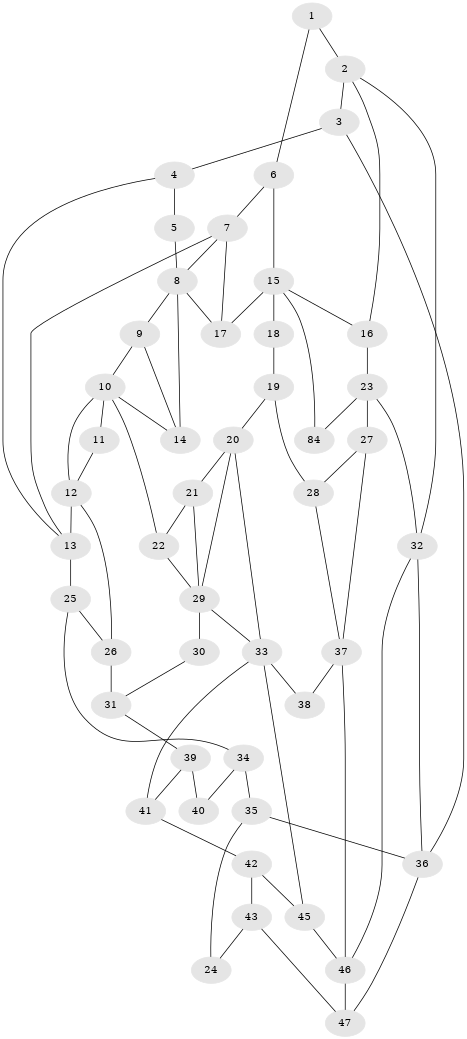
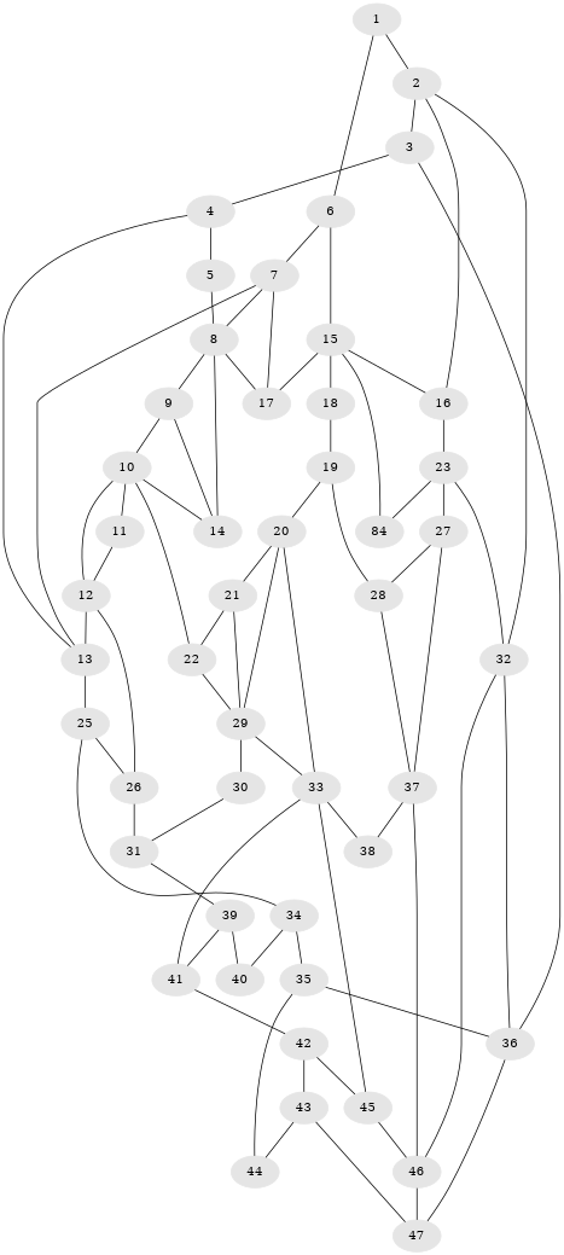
  graph {
    node [color=gray90 style=filled]
    edge [weight=1.0]
    1
    2
    6
    3
    16
    32
    7
    15
    4
    36
    23
    46
    13
    5
    25
    47
    8
    17
    9
    14
    18
    n22 [label=84]
    10
    11
    12
    22
    26
    29
    31
    34
    19
    27
    20
    28
    21
    33
    37
    30
    38
    41
    45
    35
    40
    39
    42
-   44 [label=24]
+   44
    43
    1 -- 2
    1 -- 6
    2 -- 3
    2 -- 16
    2 -- 32
    6 -- 7
    6 -- 15
    3 -- 4
    3 -- 36
    16 -- 23
    32 -- 36
    32 -- 46
    7 -- 13
    7 -- 8
    7 -- 17
    15 -- 16
    15 -- 17
    15 -- 18 [weight=2.0]
    15 -- n22
    4 -- 13
    4 -- 5
    36 -- 47
    23 -- 32
    23 -- n22 [weight=2.0]
    23 -- 27 [weight=2.0]
    46 -- 47
    13 -- 25 [weight=2.0]
    5 -- 8 [weight=2.0]
    25 -- 26
    25 -- 34 [weight=2.0]
    8 -- 17
    8 -- 9
    8 -- 14
    9 -- 14
    9 -- 10
    18 -- 19 [weight=2.0]
    10 -- 14
    10 -- 11 [weight=2.0]
    10 -- 12
    10 -- 22
    11 -- 12
    12 -- 13 [weight=2.0]
    12 -- 26
    22 -- 29
    26 -- 31
    29 -- 33
    29 -- 30 [weight=2.0]
    31 -- 39
    34 -- 35 [weight=2.0]
    34 -- 40 [weight=2.0]
    19 -- 20 [weight=2.0]
    19 -- 28 [weight=2.0]
    27 -- 28 [weight=2.0]
    27 -- 37
    20 -- 29
    20 -- 21
    20 -- 33
    28 -- 37
    21 -- 22
    21 -- 29
    33 -- 38 [weight=2.0]
    33 -- 41
    33 -- 45
    37 -- 46 [weight=2.0]
    37 -- 38
    30 -- 31
    41 -- 42
    45 -- 46 [weight=2.0]
    35 -- 36
    35 -- 44 [weight=2.0]
    39 -- 41
    39 -- 40
    42 -- 45
    42 -- 43
    43 -- 47
    43 -- 44
  }
